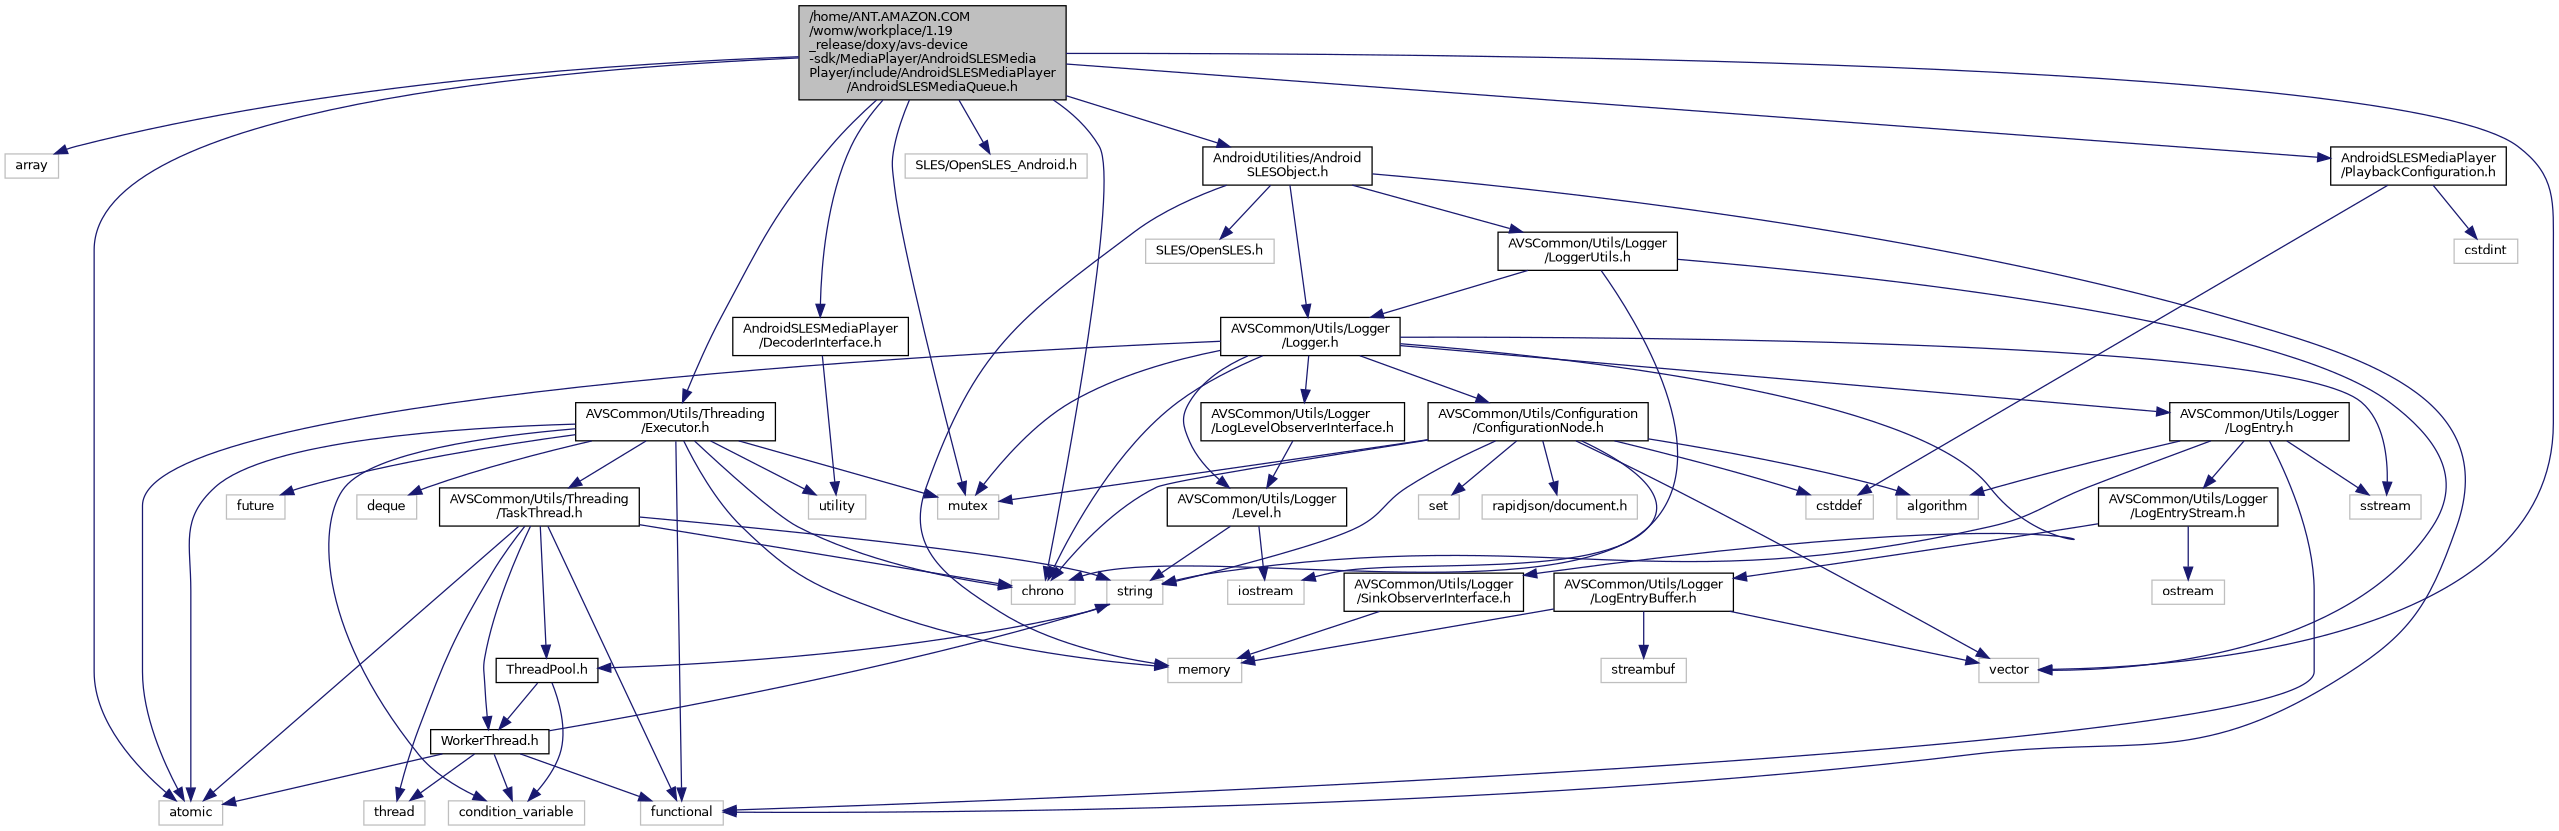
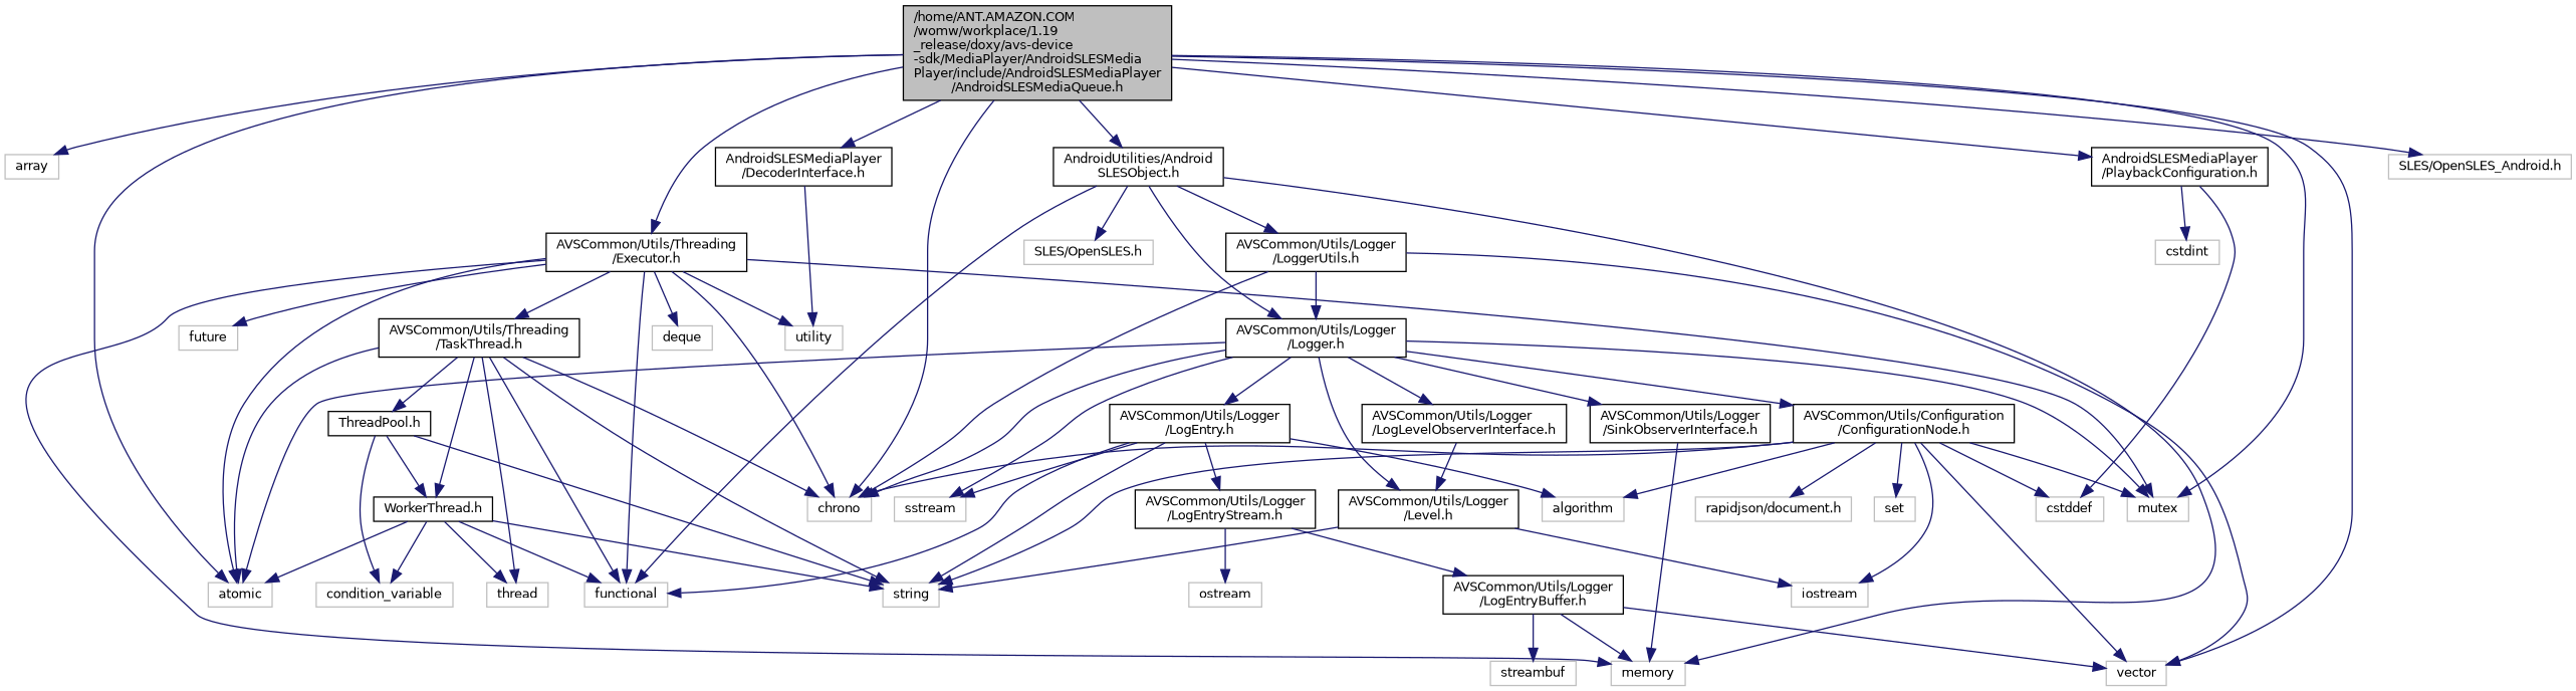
  digraph {
    fontname="DejaVu Sans"
    node [color=grey75 fillcolor=white fontname="DejaVu Sans" fontsize=10 shape=record style=filled]
    edge [color=midnightblue fontname="DejaVu Sans" fontsize=10 labelfontname=Helvetica labelfontsize=10 style=solid]
    n1 [color=black fillcolor=grey75 fontcolor=black height=0.2 label="/home/ANT.AMAZON.COM\l/womw/workplace/1.19\l_release/doxy/avs-device\l-sdk/MediaPlayer/AndroidSLESMedia\lPlayer/include/AndroidSLESMediaPlayer\l/AndroidSLESMediaQueue.h" width=0.4]
    n2 [height=0.2 label=array width=0.4]
    n3 [height=0.2 label=atomic width=0.4]
    n4 [height=0.2 label=chrono width=0.4]
    n5 [height=0.2 label=mutex width=0.4]
    n6 [height=0.2 label=vector width=0.4]
    n7 [height=0.2 label="SLES/OpenSLES_Android.h" width=0.4]
    n8 [color=black height=0.2 label="AVSCommon/Utils/Threading\l/Executor.h" width=0.4]
    n9 [color=black height=0.2 label="AndroidUtilities/Android\lSLESObject.h" width=0.4]
    n10 [color=black height=0.2 label="AndroidSLESMediaPlayer\l/DecoderInterface.h" width=0.4]
    n11 [color=black height=0.2 label="AndroidSLESMediaPlayer\l/PlaybackConfiguration.h" width=0.4]
    n12 [height=0.2 label=condition_variable width=0.4]
    n13 [height=0.2 label=deque width=0.4]
    n14 [height=0.2 label=functional width=0.4]
    n15 [height=0.2 label=future width=0.4]
    n16 [height=0.2 label=memory width=0.4]
    n17 [height=0.2 label=utility width=0.4]
    n18 [color=black height=0.2 label="AVSCommon/Utils/Threading\l/TaskThread.h" width=0.4]
    n19 [height=0.2 label="SLES/OpenSLES.h" width=0.4]
    n20 [color=black height=0.2 label="AVSCommon/Utils/Logger\l/Logger.h" width=0.4]
    n21 [color=black height=0.2 label="AVSCommon/Utils/Logger\l/LoggerUtils.h" width=0.4]
    n22 [height=0.2 label=cstddef width=0.4]
    n23 [height=0.2 label=cstdint width=0.4]
    n24 [height=0.2 label=string width=0.4]
    n25 [height=0.2 label=thread width=0.4]
    n26 [color=black height=0.2 label="ThreadPool.h" width=0.4]
    n27 [color=black height=0.2 label="WorkerThread.h" width=0.4]
    n28 [height=0.2 label=sstream width=0.4]
    n29 [color=black height=0.2 label="AVSCommon/Utils/Configuration\l/ConfigurationNode.h" width=0.4]
    n30 [color=black height=0.2 label="AVSCommon/Utils/Logger\l/Level.h" width=0.4]
    n31 [color=black height=0.2 label="AVSCommon/Utils/Logger\l/LogEntry.h" width=0.4]
    n32 [color=black height=0.2 label="AVSCommon/Utils/Logger\l/LogLevelObserverInterface.h" width=0.4]
    n33 [color=black height=0.2 label="AVSCommon/Utils/Logger\l/SinkObserverInterface.h" width=0.4]
    n34 [height=0.2 label=iostream width=0.4]
    n35 [height=0.2 label=set width=0.4]
    n36 [height=0.2 label="rapidjson/document.h" width=0.4]
    n37 [height=0.2 label=algorithm width=0.4]
    n38 [color=black height=0.2 label="AVSCommon/Utils/Logger\l/LogEntryStream.h" width=0.4]
    n39 [height=0.2 label=ostream width=0.4]
    n40 [color=black height=0.2 label="AVSCommon/Utils/Logger\l/LogEntryBuffer.h" width=0.4]
    n41 [height=0.2 label=streambuf width=0.4]
    n1 -> n2
    n1 -> n3
    n1 -> n4
    n1 -> n5
    n1 -> n6
    n1 -> n7
    n1 -> n8
    n1 -> n9
    n1 -> n10
    n1 -> n11
    n8 -> n3
    n8 -> n4
    n8 -> n5
-   n8 -> n12
    n8 -> n13
    n8 -> n14
    n8 -> n15
    n8 -> n16
    n8 -> n17
    n8 -> n18
    n9 -> n14
    n9 -> n16
    n9 -> n19
    n9 -> n20
    n9 -> n21
    n10 -> n17
    n11 -> n22
    n11 -> n23
    n18 -> n3
    n18 -> n4
    n18 -> n14
    n18 -> n24
    n18 -> n25
    n18 -> n26
    n18 -> n27
    n20 -> n3
    n20 -> n4
    n20 -> n5
    n20 -> n28
    n20 -> n29
    n20 -> n30
    n20 -> n31
    n20 -> n32
    n20 -> n33
    n21 -> n4
    n21 -> n6
    n21 -> n20
    n26 -> n12
-   n24 -> n26
+   n26 -> n24
    n26 -> n27
    n27 -> n3
    n27 -> n12
    n27 -> n14
    n27 -> n24
    n27 -> n25
    n29 -> n4
    n29 -> n5
    n29 -> n6
    n29 -> n22
    n29 -> n24
    n29 -> n34
    n29 -> n35
    n29 -> n36
    n29 -> n37
    n30 -> n24
    n30 -> n34
    n31 -> n14
    n31 -> n24
    n31 -> n28
    n31 -> n37
    n31 -> n38
    n32 -> n30
    n33 -> n16
    n38 -> n39
    n38 -> n40
    n40 -> n6
    n40 -> n16
    n40 -> n41
  }
